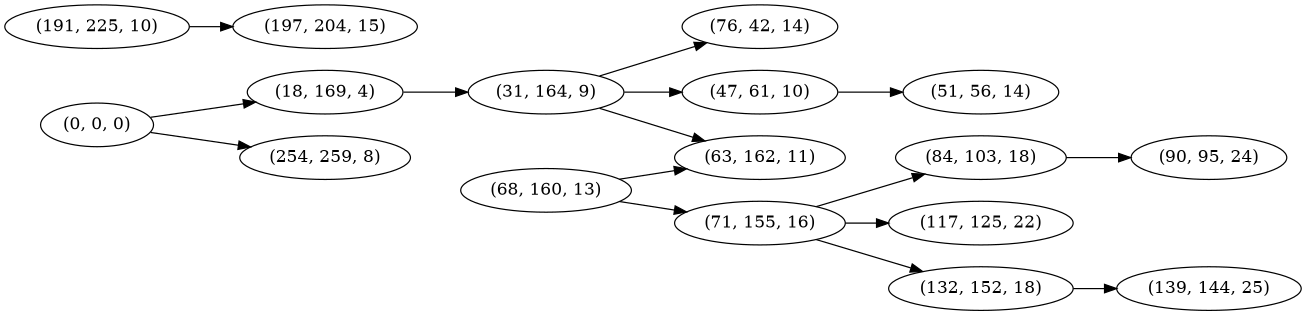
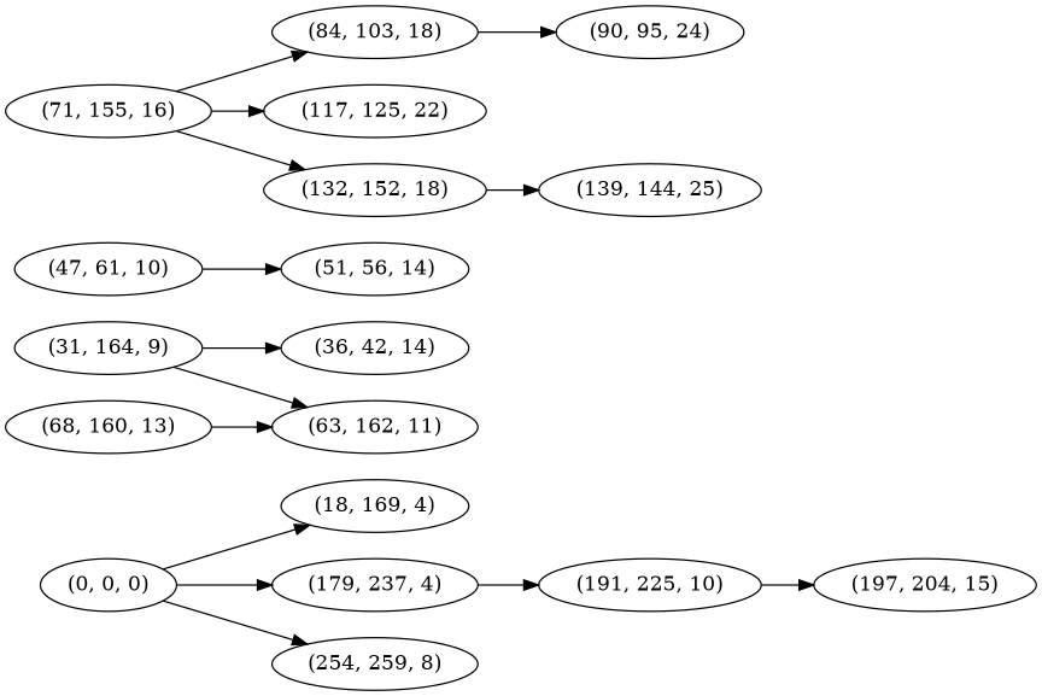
  digraph {
    rankdir=LR
    "(0, 0, 0)"
    "(18, 169, 4)"
+   "(179, 237, 4)"
    "(254, 259, 8)"
    "(31, 164, 9)"
    "(191, 225, 10)"
-   "(36, 42, 14)" [label="(76, 42, 14)"]
+   "(36, 42, 14)"
    "(47, 61, 10)"
    "(63, 162, 11)"
    "(51, 56, 14)"
    "(68, 160, 13)"
    "(71, 155, 16)"
    "(84, 103, 18)"
    "(117, 125, 22)"
    "(132, 152, 18)"
    "(90, 95, 24)"
    "(139, 144, 25)"
    "(197, 204, 15)"
    "(0, 0, 0)" -> "(18, 169, 4)"
+   "(0, 0, 0)" -> "(179, 237, 4)"
    "(0, 0, 0)" -> "(254, 259, 8)"
-   "(18, 169, 4)" -> "(31, 164, 9)"
+   "(179, 237, 4)" -> "(191, 225, 10)"
    "(31, 164, 9)" -> "(36, 42, 14)"
-   "(31, 164, 9)" -> "(47, 61, 10)"
    "(31, 164, 9)" -> "(63, 162, 11)"
    "(191, 225, 10)" -> "(197, 204, 15)"
    "(47, 61, 10)" -> "(51, 56, 14)"
    "(68, 160, 13)" -> "(63, 162, 11)"
-   "(68, 160, 13)" -> "(71, 155, 16)"
    "(71, 155, 16)" -> "(84, 103, 18)"
    "(71, 155, 16)" -> "(117, 125, 22)"
    "(71, 155, 16)" -> "(132, 152, 18)"
    "(84, 103, 18)" -> "(90, 95, 24)"
    "(132, 152, 18)" -> "(139, 144, 25)"
  }
